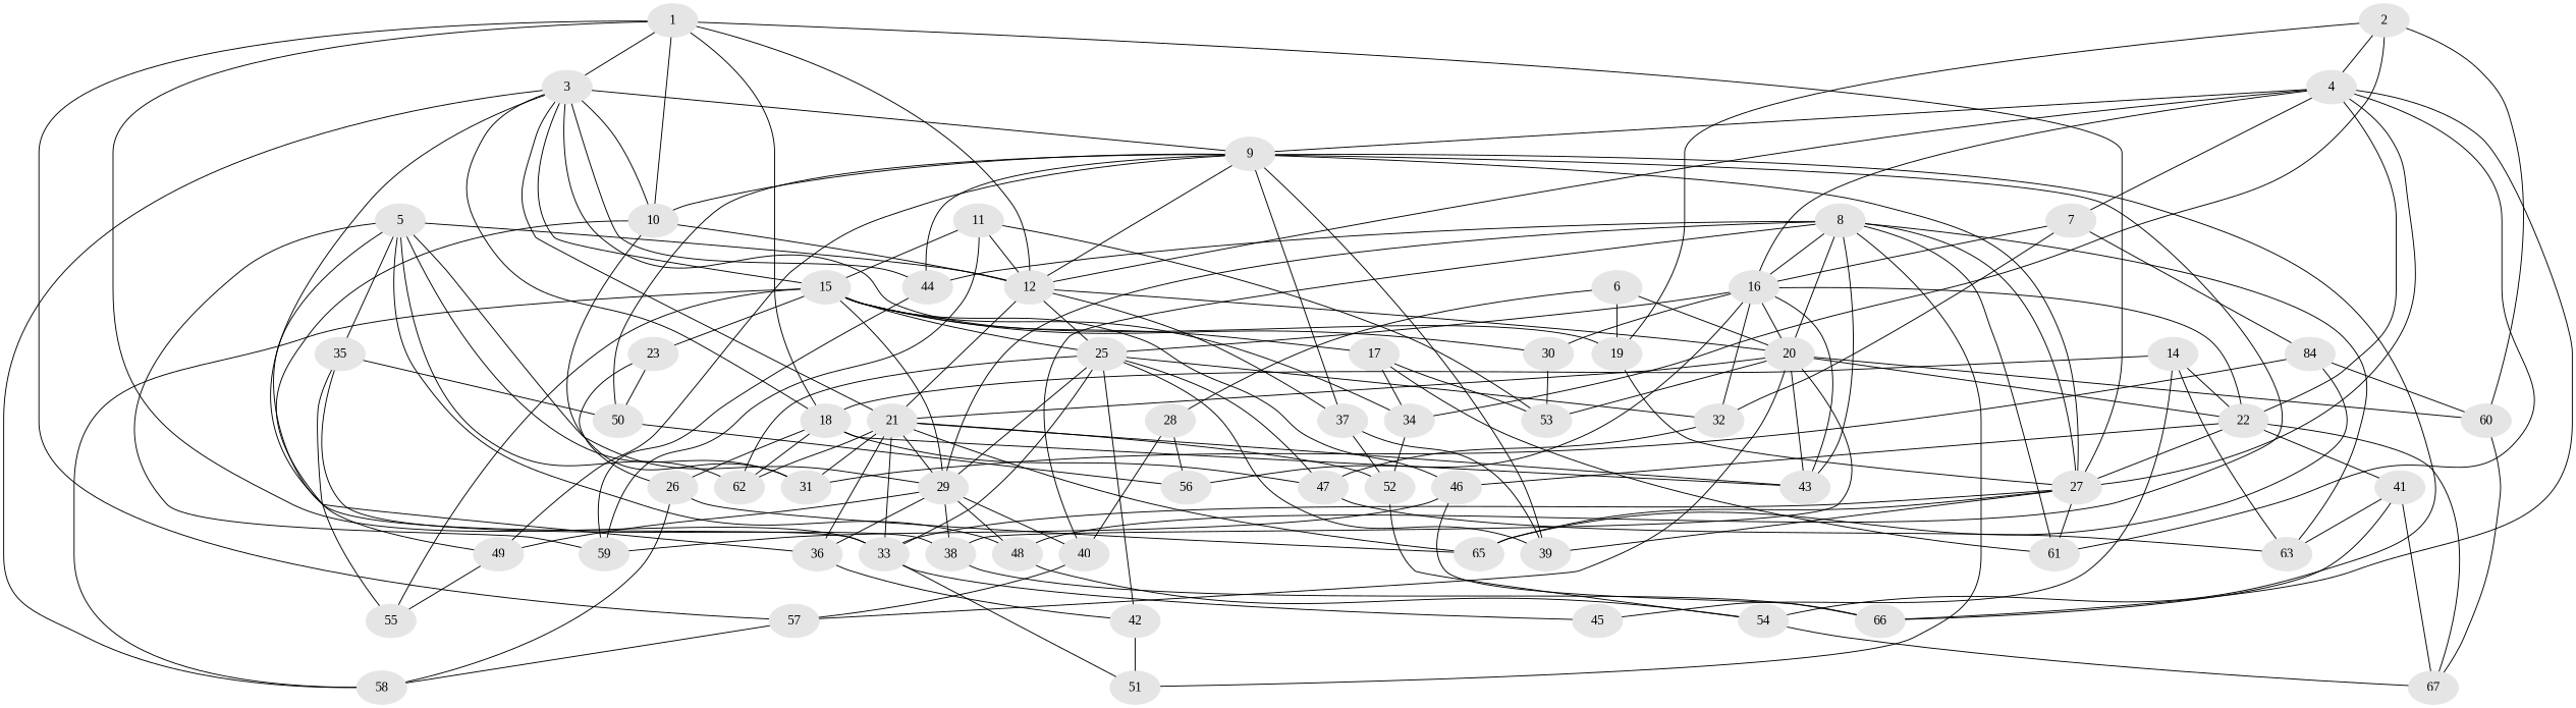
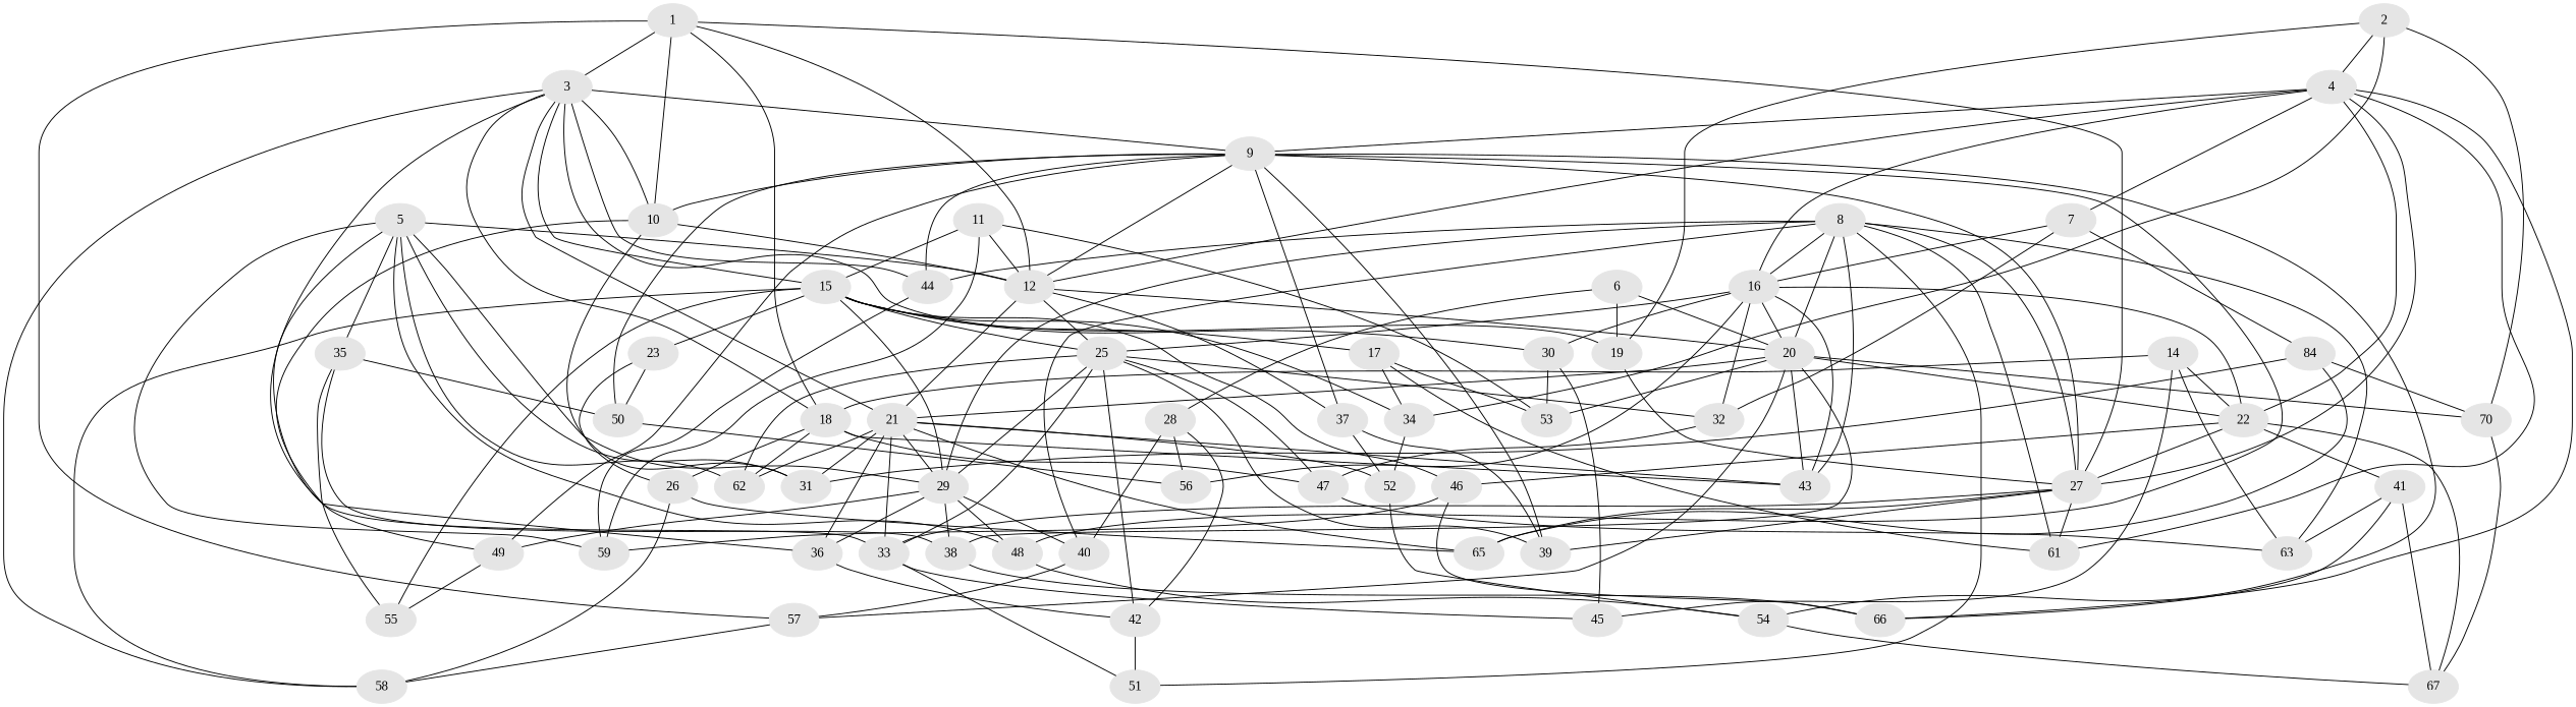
  graph {
    fontname="Liberation Serif"
    node [color=gray90 fontname="Liberation Serif" style=filled]
    edge [fontname="Liberation Serif" weight=1.0]
    1
    3
    10
    12
    18
    27
    33
    57
    19
    9
    15
    21
    44
    58
    31
    49
    20
    37
    25
    62
    43
    26
    47
    61
    39
    65
    51
    45
    2
    4
    34
-   60
+   60 [label=70]
    7
    16
    22
    66
    52
    67
    6
    28
    48
    50
    54
    29
    17
    23
    30
    46
    55
    36
    59
    n52 [label=84]
    32
    56
    41
    5
    35
    40
    38
    42
    53
    8
    63
    11
    14
    1 -- 3
    1 -- 10 [weight=2.0]
    1 -- 12
    1 -- 18 [weight=2.0]
    1 -- 27 [weight=2.0]
-   1 -- 33 [weight=2.0]
    1 -- 57
    3 -- 10 [weight=2.0]
    3 -- 18
    3 -- 33
    3 -- 19
    3 -- 9
    3 -- 15
    3 -- 21
    3 -- 44
    3 -- 58
    10 -- 12
    10 -- 31
    10 -- 49
    12 -- 21 [weight=2.0]
    12 -- 20
    12 -- 37
    12 -- 25
    18 -- 62
    18 -- 43
    18 -- 26
    18 -- 47
    27 -- 33
    27 -- 61
    27 -- 39
    27 -- 65
    33 -- 51
    33 -- 45
    57 -- 58
    19 -- 27
    9 -- 10
    9 -- 12
    9 -- 27
    9 -- 44
    9 -- 49
    9 -- 37
    9 -- 39
    9 -- 48
    9 -- 50
    9 -- 54
    15 -- 58
    15 -- 25
    15 -- 34
    15 -- 29
    15 -- 17
    15 -- 23 [weight=2.0]
    15 -- 30
    15 -- 46
    15 -- 55
    21 -- 33
    21 -- 31
    21 -- 62
    21 -- 43
    21 -- 65
    21 -- 52
    21 -- 29
    21 -- 36
    44 -- 59
    49 -- 55
    20 -- 57
    20 -- 21
    20 -- 43 [weight=2.0]
    20 -- 60
    20 -- 22
    20 -- 38
    20 -- 53
    37 -- 39
    37 -- 52
    25 -- 33
    25 -- 62
    25 -- 47
    25 -- 39
    25 -- 29
    25 -- 32
    25 -- 42
    26 -- 58
    26 -- 65
    47 -- 63
    2 -- 19
    2 -- 4
    2 -- 34
    2 -- 60
    4 -- 12
    4 -- 27
    4 -- 9
    4 -- 61
    4 -- 7
    4 -- 16 [weight=2.0]
    4 -- 22
    4 -- 66
    34 -- 52
    60 -- 67
    7 -- 16
    7 -- n52
    7 -- 32
    16 -- 20
    16 -- 25
    16 -- 43
    16 -- 22 [weight=2.0]
    16 -- 30
    16 -- 32
    16 -- 56
    22 -- 27 [weight=2.0]
    22 -- 67
    22 -- 46
    22 -- 41
    52 -- 54
    6 -- 19
    6 -- 20
    6 -- 28
    28 -- 56
    28 -- 40
+   28 -- 42
    48 -- 54
    50 -- 56
    54 -- 67
    29 -- 49
    29 -- 48
    29 -- 36
    29 -- 40
    29 -- 38
    17 -- 61
    17 -- 34
    17 -- 53
    23 -- 26
    23 -- 50
+   30 -- 45
    30 -- 53
    46 -- 66
    46 -- 59
    36 -- 42
    n52 -- 31
    n52 -- 65
    n52 -- 60
    32 -- 47
    41 -- 66
    41 -- 67
    41 -- 63
    5 -- 12
    5 -- 31
    5 -- 62
    5 -- 48
    5 -- 29
    5 -- 36
    5 -- 59
    5 -- 35
    35 -- 50
    35 -- 55
    35 -- 38
    40 -- 57
    38 -- 66
    42 -- 51
    8 -- 27
    8 -- 44
    8 -- 20
    8 -- 43
    8 -- 61
    8 -- 51
    8 -- 16
    8 -- 29
    8 -- 40
    8 -- 63
    11 -- 12
    11 -- 15
    11 -- 59
    11 -- 53
    14 -- 18
    14 -- 45
    14 -- 22
    14 -- 63
  }
